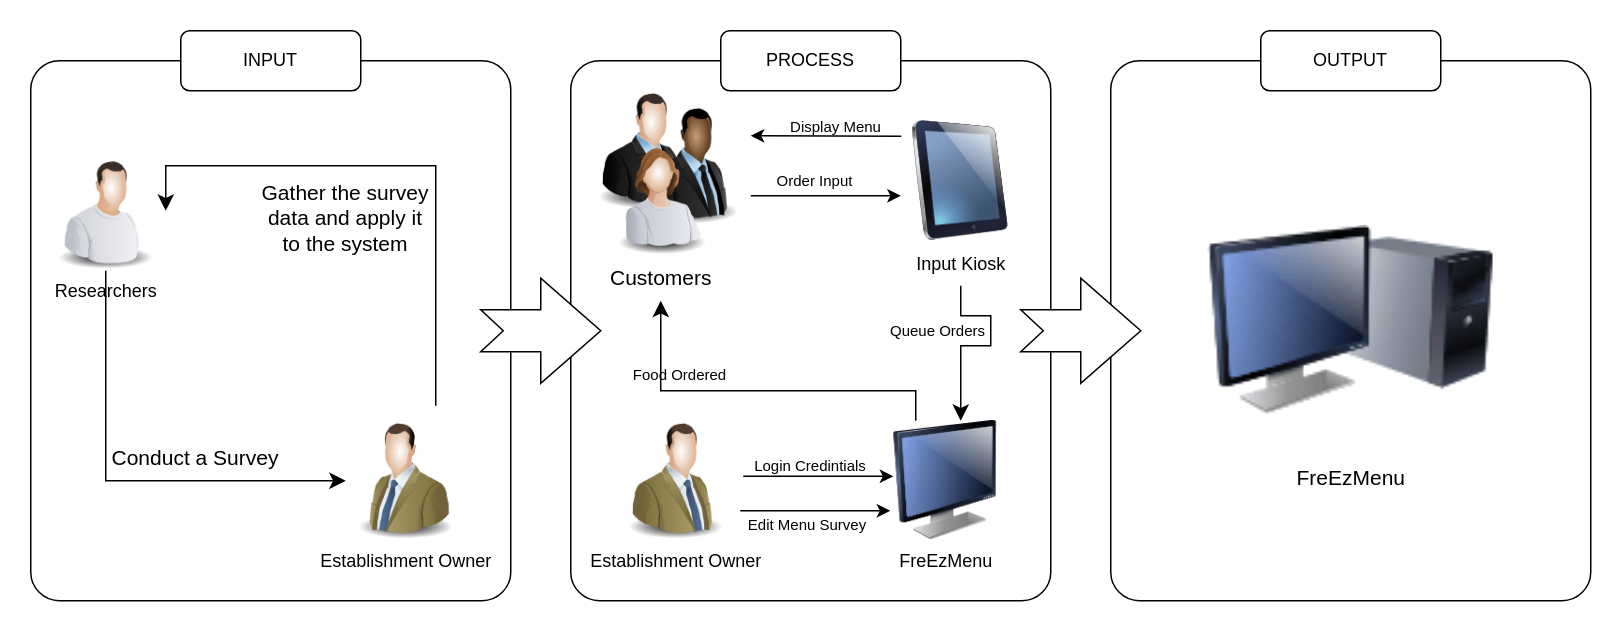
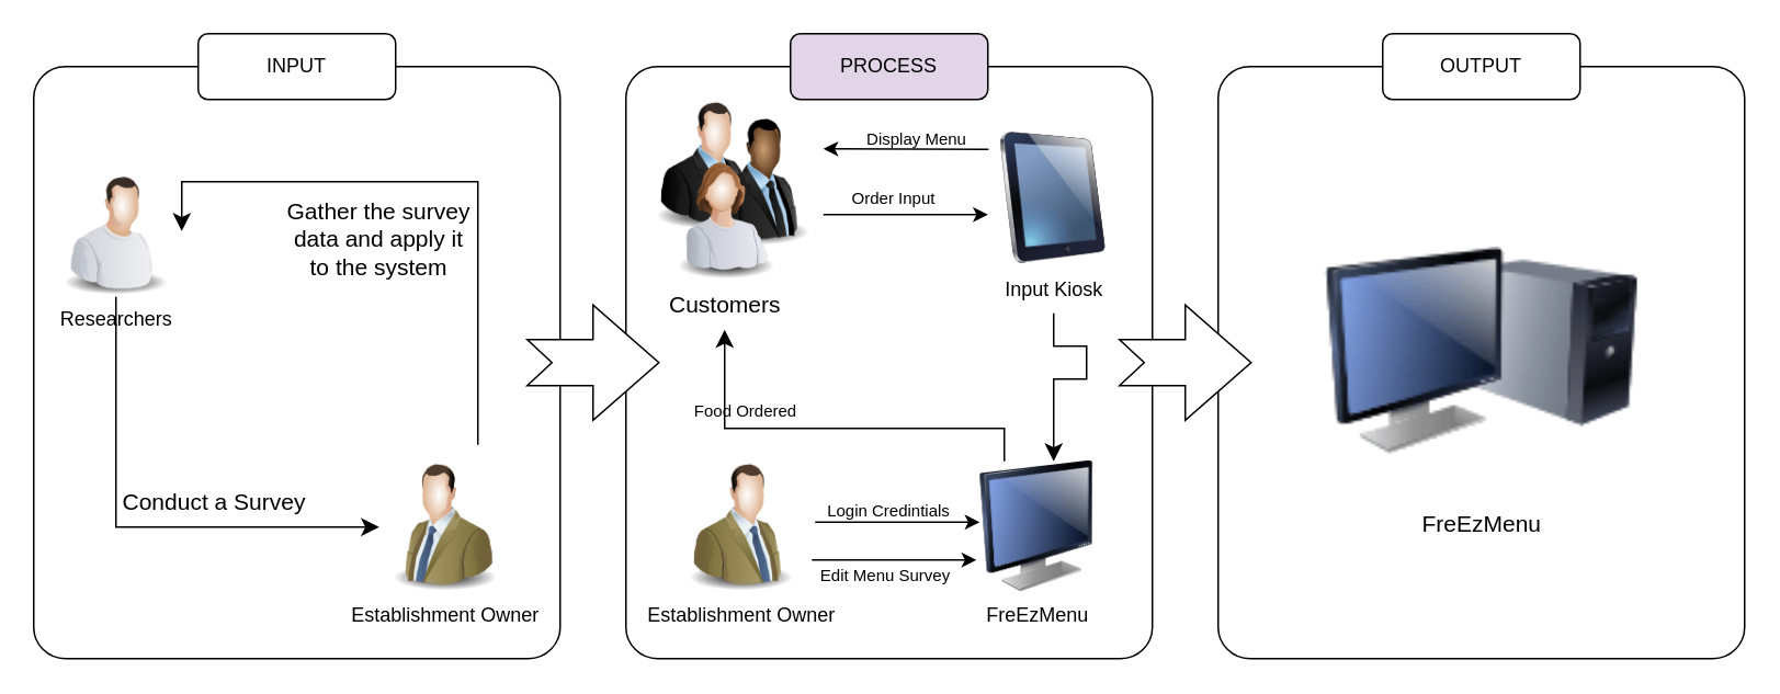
  <mxCell id="0" />
  <mxCell id="1" parent="0" />
  <mxCell id="2" value="" style="rounded=1;whiteSpace=wrap;html=1;arcSize=6;" parent="1" vertex="1"><mxGeometry x="20" y="40" width="320" height="360" as="geometry" /></mxCell>
  <mxCell id="3" value="INPUT" style="rounded=1;whiteSpace=wrap;html=1;" parent="1" vertex="1"><mxGeometry x="120" y="20" width="120" height="40" as="geometry" /></mxCell>
  <mxCell id="4" value="" style="rounded=1;whiteSpace=wrap;html=1;arcSize=6;" parent="1" vertex="1"><mxGeometry x="380" y="40" width="320" height="360" as="geometry" /></mxCell>
- <mxCell id="5" value="PROCESS" style="rounded=1;whiteSpace=wrap;html=1;" parent="1" vertex="1"><mxGeometry x="480" y="20" width="120" height="40" as="geometry" /></mxCell>
+ <mxCell id="5" value="PROCESS" style="rounded=1;whiteSpace=wrap;html=1;fillColor=#e1d5e7;" parent="1" vertex="1"><mxGeometry x="480" y="20" width="120" height="40" as="geometry" /></mxCell>
  <mxCell id="6" value="" style="html=1;shadow=0;dashed=0;align=center;verticalAlign=middle;shape=mxgraph.arrows2.arrow;dy=0.6;dx=40;notch=15;" parent="1" vertex="1"><mxGeometry x="320" y="185" width="80" height="70" as="geometry" /></mxCell>
  <mxCell id="7" value="Establishment Owner" style="image;html=1;image=img/lib/clip_art/people/Suit_Man_Green_128x128.png;imageBackground=none;imageBorder=none;imageAspect=1;flipH=1;" parent="1" vertex="1"><mxGeometry x="230" y="280" width="80" height="80" as="geometry" /></mxCell>
  <mxCell id="8" value="Researchers" style="image;html=1;image=img/lib/clip_art/people/Worker_Man_128x128.png" parent="1" vertex="1"><mxGeometry x="30" y="100" width="80" height="80" as="geometry" /></mxCell>
  <mxCell id="9" value="" style="edgeStyle=segmentEdgeStyle;endArrow=classic;html=1;curved=0;rounded=0;endSize=8;startSize=8;entryX=0;entryY=0.5;entryDx=0;entryDy=0;" parent="1" target="7" edge="1"><mxGeometry width="50" height="50" relative="1" as="geometry"><mxPoint x="70" y="180" as="sourcePoint" /><mxPoint x="620" y="270" as="targetPoint" /><Array as="points"><mxPoint x="70" y="320" /></Array></mxGeometry></mxCell>
  <mxCell id="10" value="&lt;font style=&quot;font-size: 14px;&quot;&gt;Conduct a Survey&lt;/font&gt;" style="text;html=1;strokeColor=none;fillColor=none;align=center;verticalAlign=middle;whiteSpace=wrap;rounded=0;sketch=0;" parent="1" vertex="1"><mxGeometry x="70" y="290" width="120" height="30" as="geometry" /></mxCell>
  <mxCell id="11" value="" style="image;html=1;image=img/lib/clip_art/people/Suit_Man_128x128.png;sketch=0;fontSize=14;" parent="1" vertex="1"><mxGeometry x="390" y="60" width="80" height="80" as="geometry" /></mxCell>
  <mxCell id="12" value="" style="image;html=1;image=img/lib/clip_art/people/Suit_Man_Black_128x128.png;sketch=0;fontSize=14;" parent="1" vertex="1"><mxGeometry x="420" y="70" width="80" height="80" as="geometry" /></mxCell>
  <mxCell id="13" value="Customers" style="image;html=1;image=img/lib/clip_art/people/Worker_Woman_128x128.png;sketch=0;fontSize=14;" parent="1" vertex="1"><mxGeometry x="400" y="90" width="80" height="80" as="geometry" /></mxCell>
  <mxCell id="14" value="" style="edgeStyle=segmentEdgeStyle;endArrow=classic;html=1;curved=0;rounded=0;endSize=8;startSize=8;fontSize=14;entryX=1;entryY=0.5;entryDx=0;entryDy=0;" parent="1" target="8" edge="1"><mxGeometry width="50" height="50" relative="1" as="geometry"><mxPoint x="290" y="270" as="sourcePoint" /><mxPoint x="500" y="180" as="targetPoint" /><Array as="points"><mxPoint x="290" y="110" /></Array></mxGeometry></mxCell>
  <mxCell id="15" value="&lt;font style=&quot;font-size: 14px;&quot;&gt;Gather the survey data and apply it to the system&lt;/font&gt;" style="text;html=1;strokeColor=none;fillColor=none;align=center;verticalAlign=middle;whiteSpace=wrap;rounded=0;sketch=0;" parent="1" vertex="1"><mxGeometry x="170" y="110" width="120" height="70" as="geometry" /></mxCell>
  <mxCell id="16" value="&lt;font style=&quot;font-size: 12px;&quot;&gt;Input Kiosk&lt;/font&gt;" style="image;html=1;image=img/lib/clip_art/computers/iPad_128x128.png;sketch=0;fontSize=14;" parent="1" vertex="1"><mxGeometry x="600" y="80" width="80" height="80" as="geometry" /></mxCell>
  <mxCell id="17" value="" style="endArrow=classic;html=1;fontSize=14;entryX=1;entryY=0.25;entryDx=0;entryDy=0;exitX=0.005;exitY=0.129;exitDx=0;exitDy=0;exitPerimeter=0;" parent="1" source="16" target="12" edge="1"><mxGeometry width="50" height="50" relative="1" as="geometry"><mxPoint x="510" y="250" as="sourcePoint" /><mxPoint x="560" y="200" as="targetPoint" /></mxGeometry></mxCell>
  <mxCell id="18" value="&lt;font style=&quot;font-size: 10px;&quot;&gt;Display&amp;nbsp;Menu&lt;/font&gt;" style="text;html=1;strokeColor=none;fillColor=none;align=center;verticalAlign=middle;whiteSpace=wrap;rounded=0;sketch=0;fontSize=10;" parent="1" vertex="1"><mxGeometry x="514" y="77" width="86" height="13" as="geometry" /></mxCell>
  <mxCell id="19" value="" style="endArrow=classic;html=1;fontSize=10;exitX=1;exitY=0.75;exitDx=0;exitDy=0;" parent="1" source="12" edge="1"><mxGeometry width="50" height="50" relative="1" as="geometry"><mxPoint x="480" y="240" as="sourcePoint" /><mxPoint x="600" y="130" as="targetPoint" /></mxGeometry></mxCell>
  <mxCell id="20" value="&lt;font style=&quot;font-size: 10px;&quot;&gt;Order Input&lt;/font&gt;" style="text;html=1;strokeColor=none;fillColor=none;align=center;verticalAlign=middle;whiteSpace=wrap;rounded=0;sketch=0;fontSize=10;" parent="1" vertex="1"><mxGeometry x="500" y="113.5" width="86" height="13" as="geometry" /></mxCell>
  <mxCell id="21" value="&lt;font style=&quot;font-size: 12px;&quot;&gt;FreEzMenu&lt;/font&gt;" style="image;html=1;image=img/lib/clip_art/computers/Monitor_128x128.png;sketch=0;fontSize=10;" parent="1" vertex="1"><mxGeometry x="590" y="280" width="80" height="80" as="geometry" /></mxCell>
- <mxCell id="22" value="&lt;font style=&quot;font-size: 10px;&quot;&gt;Queue Orders&lt;/font&gt;" style="text;html=1;strokeColor=none;fillColor=none;align=center;verticalAlign=middle;whiteSpace=wrap;rounded=0;sketch=0;fontSize=10;" parent="1" vertex="1"><mxGeometry x="590" y="213.5" width="70" height="13" as="geometry" /></mxCell>
  <mxCell id="23" value="" style="edgeStyle=segmentEdgeStyle;endArrow=classic;html=1;curved=0;rounded=0;endSize=8;startSize=8;fontSize=12;entryX=0.625;entryY=0;entryDx=0;entryDy=0;entryPerimeter=0;" parent="1" target="21" edge="1"><mxGeometry width="50" height="50" relative="1" as="geometry"><mxPoint x="640" y="190" as="sourcePoint" /><mxPoint x="640" y="210" as="targetPoint" /><Array as="points"><mxPoint x="640" y="210" /><mxPoint x="660" y="210" /><mxPoint x="660" y="230" /><mxPoint x="640" y="230" /></Array></mxGeometry></mxCell>
  <mxCell id="24" value="Establishment Owner" style="image;html=1;image=img/lib/clip_art/people/Suit_Man_Green_128x128.png;imageBackground=none;imageBorder=none;imageAspect=1;flipH=0;" parent="1" vertex="1"><mxGeometry x="410" y="280" width="80" height="80" as="geometry" /></mxCell>
  <mxCell id="25" value="" style="endArrow=classic;html=1;fontSize=10;exitX=1;exitY=0.75;exitDx=0;exitDy=0;" parent="1" edge="1"><mxGeometry width="50" height="50" relative="1" as="geometry"><mxPoint x="493" y="340" as="sourcePoint" /><mxPoint x="593" y="340" as="targetPoint" /></mxGeometry></mxCell>
  <mxCell id="26" value="&lt;font style=&quot;font-size: 10px;&quot;&gt;Edit Menu Survey&lt;/font&gt;" style="text;html=1;strokeColor=none;fillColor=none;align=center;verticalAlign=middle;whiteSpace=wrap;rounded=0;sketch=0;fontSize=10;" parent="1" vertex="1"><mxGeometry x="495" y="342" width="86" height="13" as="geometry" /></mxCell>
  <mxCell id="27" value="" style="endArrow=classic;html=1;fontSize=10;exitX=1;exitY=0.75;exitDx=0;exitDy=0;" parent="1" edge="1"><mxGeometry width="50" height="50" relative="1" as="geometry"><mxPoint x="495" y="317" as="sourcePoint" /><mxPoint x="595" y="317" as="targetPoint" /></mxGeometry></mxCell>
  <mxCell id="28" value="&lt;font style=&quot;font-size: 10px;&quot;&gt;Login Credintials&lt;/font&gt;" style="text;html=1;strokeColor=none;fillColor=none;align=center;verticalAlign=middle;whiteSpace=wrap;rounded=0;sketch=0;fontSize=10;" parent="1" vertex="1"><mxGeometry x="497" y="303" width="86" height="13" as="geometry" /></mxCell>
  <mxCell id="29" value="" style="edgeStyle=segmentEdgeStyle;endArrow=classic;html=1;curved=0;rounded=0;endSize=8;startSize=8;fontSize=12;exitX=0.25;exitY=0;exitDx=0;exitDy=0;" parent="1" source="21" edge="1"><mxGeometry width="50" height="50" relative="1" as="geometry"><mxPoint x="530" y="250" as="sourcePoint" /><mxPoint x="440" y="200" as="targetPoint" /><Array as="points"><mxPoint x="610" y="260" /><mxPoint x="440" y="260" /></Array></mxGeometry></mxCell>
  <mxCell id="30" value="&lt;font style=&quot;font-size: 10px;&quot;&gt;Food Ordered&lt;/font&gt;" style="text;html=1;strokeColor=none;fillColor=none;align=center;verticalAlign=middle;whiteSpace=wrap;rounded=0;sketch=0;fontSize=10;" parent="1" vertex="1"><mxGeometry x="410" y="242" width="86" height="13" as="geometry" /></mxCell>
  <mxCell id="31" value="" style="rounded=1;whiteSpace=wrap;html=1;arcSize=6;" parent="1" vertex="1"><mxGeometry x="740" y="40" width="320" height="360" as="geometry" /></mxCell>
  <mxCell id="32" value="OUTPUT" style="rounded=1;whiteSpace=wrap;html=1;" parent="1" vertex="1"><mxGeometry x="840" y="20" width="120" height="40" as="geometry" /></mxCell>
  <mxCell id="33" value="" style="html=1;shadow=0;dashed=0;align=center;verticalAlign=middle;shape=mxgraph.arrows2.arrow;dy=0.6;dx=40;notch=15;" parent="1" vertex="1"><mxGeometry x="680" y="185" width="80" height="70" as="geometry" /></mxCell>
  <mxCell id="34" value="&lt;font style=&quot;font-size: 14px;&quot;&gt;FreEzMenu&lt;/font&gt;" style="image;html=1;image=img/lib/clip_art/computers/Monitor_Tower_128x128.png;sketch=0;fontSize=12;" parent="1" vertex="1"><mxGeometry x="805" y="123" width="190" height="180" as="geometry" /></mxCell>
